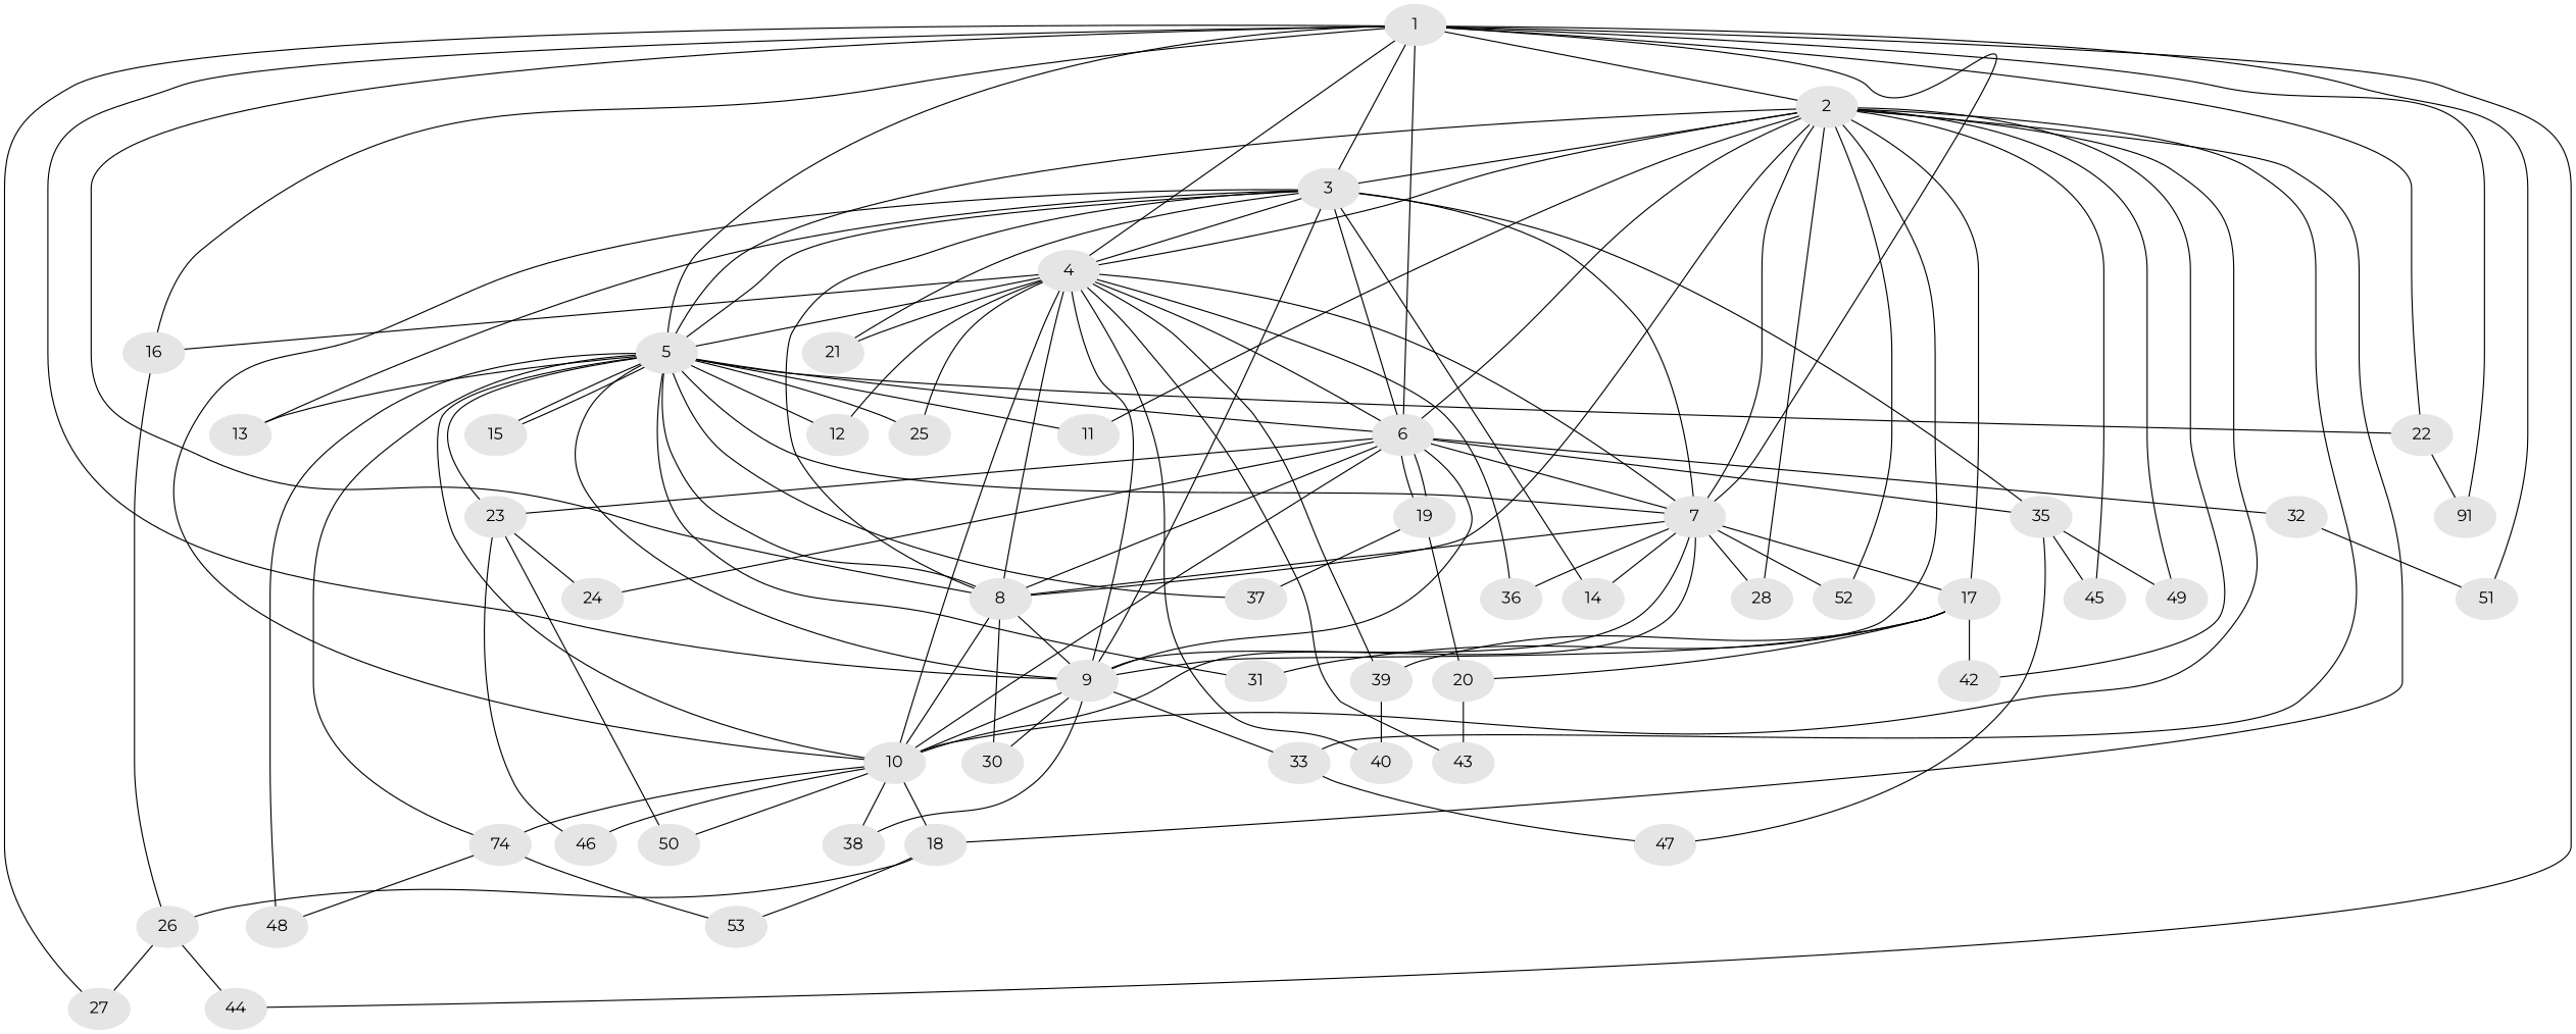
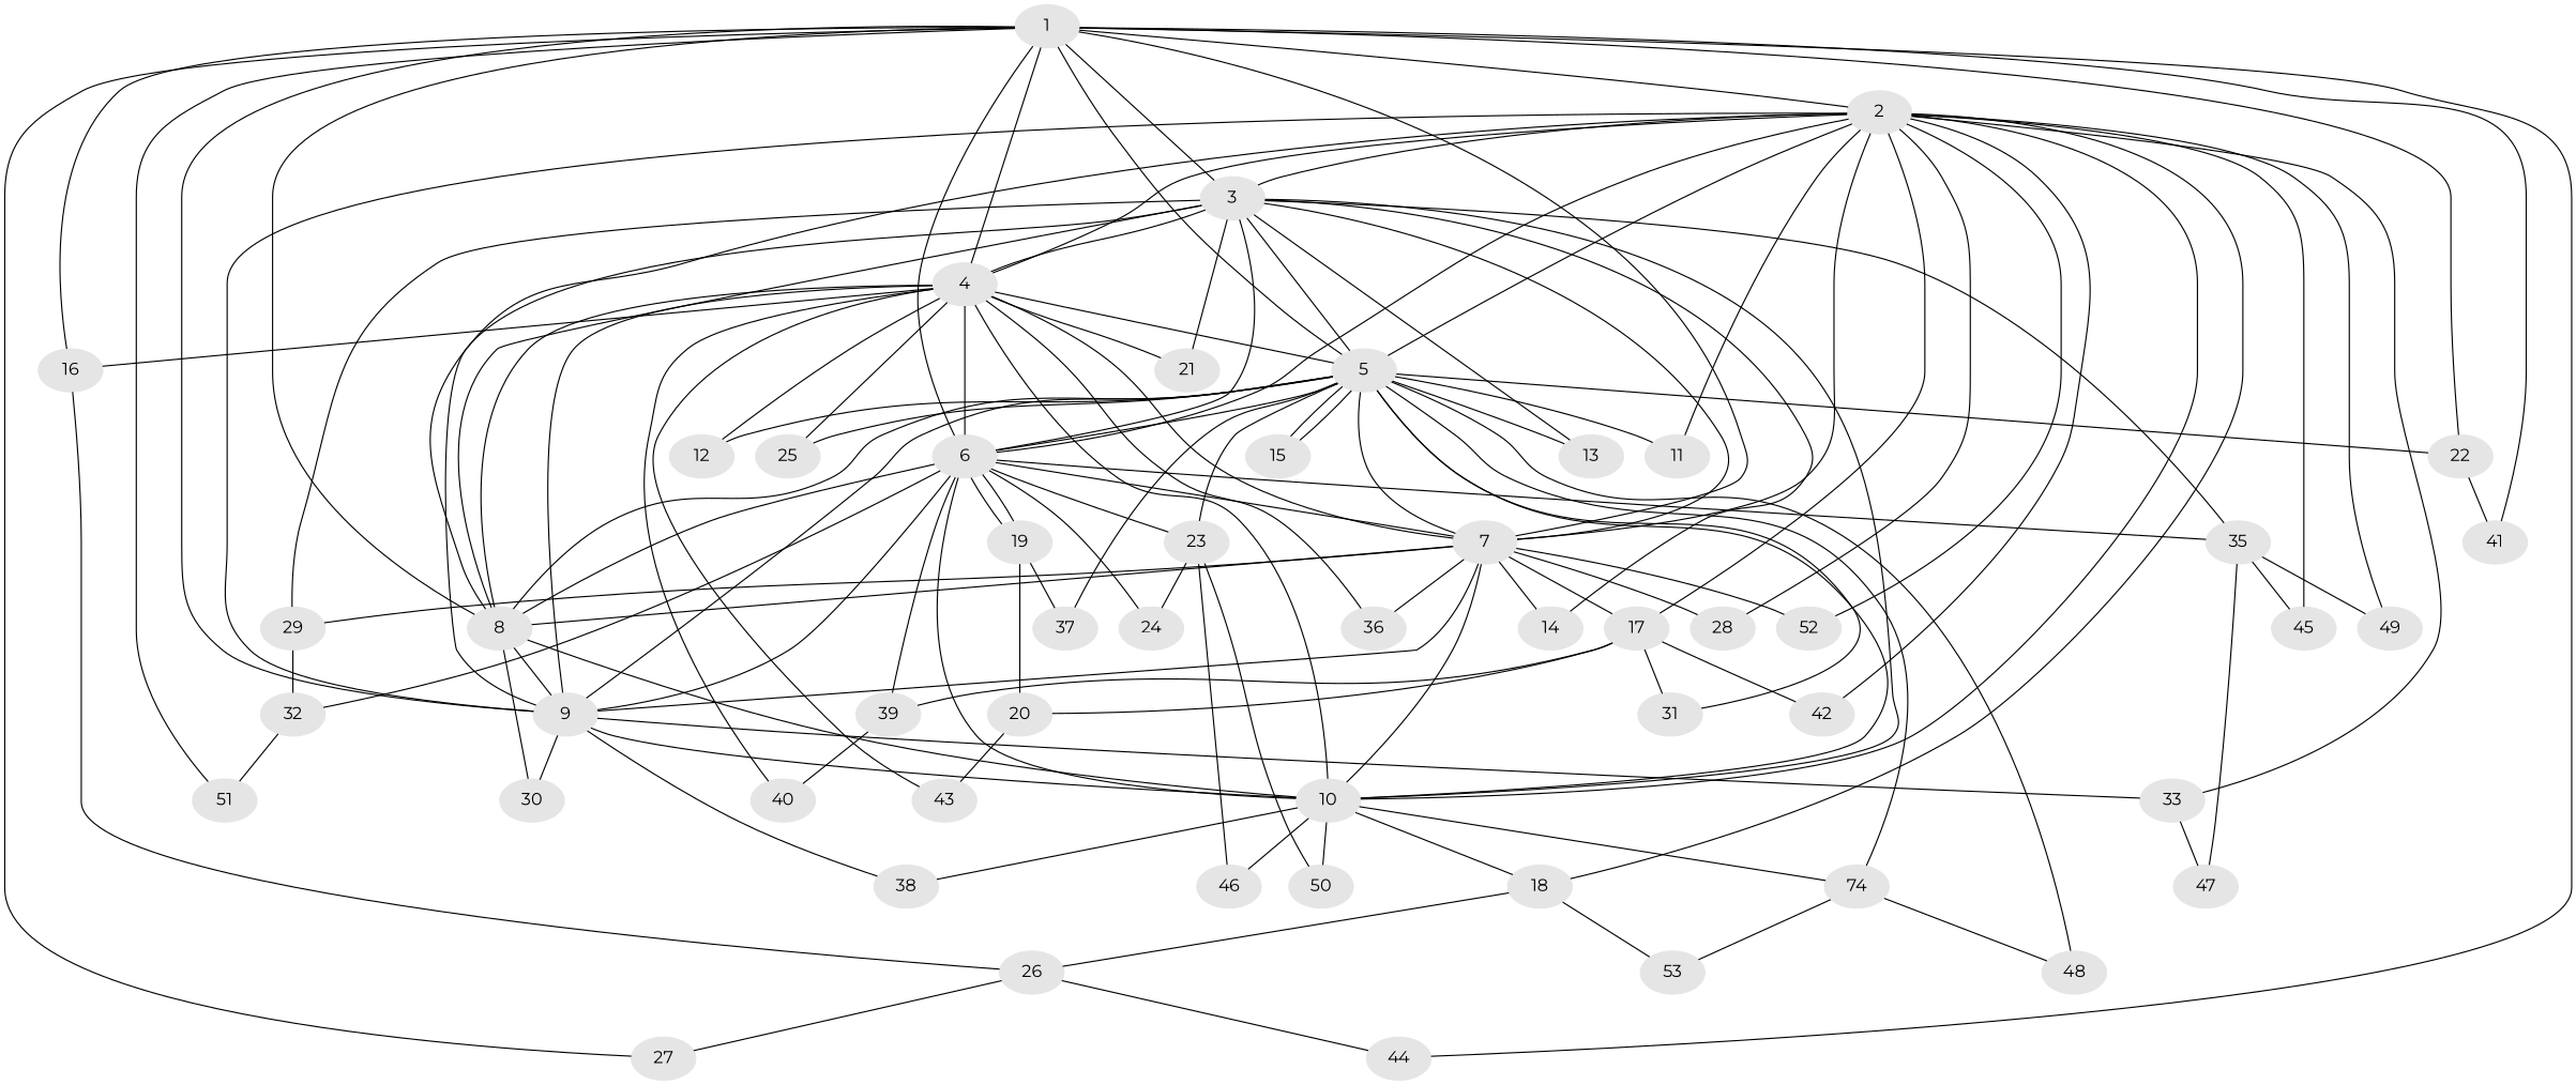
  graph {
    fontname=Montserrat
    node [color=gray90 fontname=Montserrat style=filled]
    edge [fontname=Montserrat]
    1
    2
    3
    4
    5
    6
    7
    8
    9
    16
    22
    27
-   41 [label=91]
+   41
    44
    51
    10
    11
    17
    18
    28
    33
    42
    45
    49
    52
    13
    14
    21
+   29
    35
    12
    25
    36
    40
    43
    15
    23
    31
    n39 [label=74]
    37
    48
    19
    24
    32
    39
    30
    38
    46
    50
    26
    20
    53
    47
    1 -- 2
    1 -- 3
    1 -- 4
    1 -- 5
    1 -- 6
    1 -- 7
    1 -- 8
    1 -- 9
    1 -- 16
    1 -- 22
    1 -- 27
    1 -- 41
    1 -- 44
    1 -- 51
    2 -- 3
    2 -- 4
    2 -- 5
    2 -- 6
    2 -- 7
    2 -- 8
    2 -- 9
    2 -- 10
    2 -- 11
    2 -- 17
    2 -- 18
    2 -- 28
    2 -- 33
    2 -- 42
    2 -- 45
    2 -- 49
    2 -- 52
    3 -- 4
    3 -- 5
    3 -- 6
    3 -- 7
    3 -- 8
    3 -- 9
    3 -- 10
    3 -- 13
    3 -- 14
    3 -- 21
+   3 -- 29
    3 -- 35
    4 -- 5
    4 -- 6
    4 -- 7
    4 -- 8
    4 -- 9
    4 -- 16
    4 -- 10
    4 -- 21
    4 -- 12
    4 -- 25
    4 -- 36
    4 -- 40
    4 -- 43
    5 -- 6
    5 -- 7
    5 -- 8
    5 -- 9
    5 -- 22
    5 -- 10
    5 -- 11
    5 -- 13
    5 -- 12
    5 -- 25
    5 -- 15
    5 -- 15
    5 -- 23
    5 -- 31
    5 -- n39
    5 -- 37
    5 -- 48
    6 -- 7
    6 -- 8
    6 -- 9
    6 -- 10
    6 -- 35
    6 -- 23
    6 -- 19
    6 -- 19
    6 -- 24
    6 -- 32
-   4 -- 39
+   6 -- 39
    7 -- 8
    7 -- 9
    7 -- 10
    7 -- 17
    7 -- 28
    7 -- 52
    7 -- 14
+   7 -- 29
    7 -- 36
    8 -- 9
    8 -- 10
    8 -- 30
    9 -- 10
    9 -- 33
    9 -- 30
    9 -- 38
    16 -- 26
    22 -- 41
    10 -- 18
    10 -- n39
    10 -- 38
    10 -- 46
    10 -- 50
    17 -- 42
    17 -- 31
    17 -- 39
    17 -- 20
    18 -- 26
    18 -- 53
    33 -- 47
+   29 -- 32
    35 -- 45
    35 -- 49
    35 -- 47
    23 -- 24
    23 -- 46
    23 -- 50
    n39 -- 48
    n39 -- 53
    19 -- 37
    19 -- 20
    32 -- 51
    39 -- 40
    26 -- 27
    26 -- 44
    20 -- 43
  }
